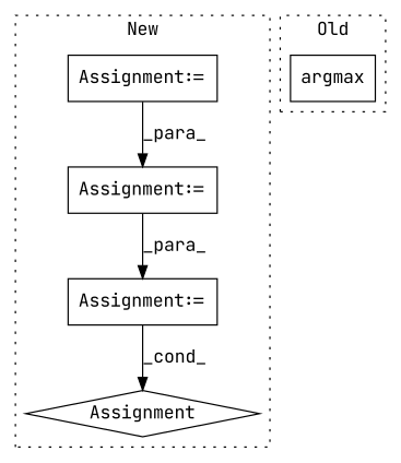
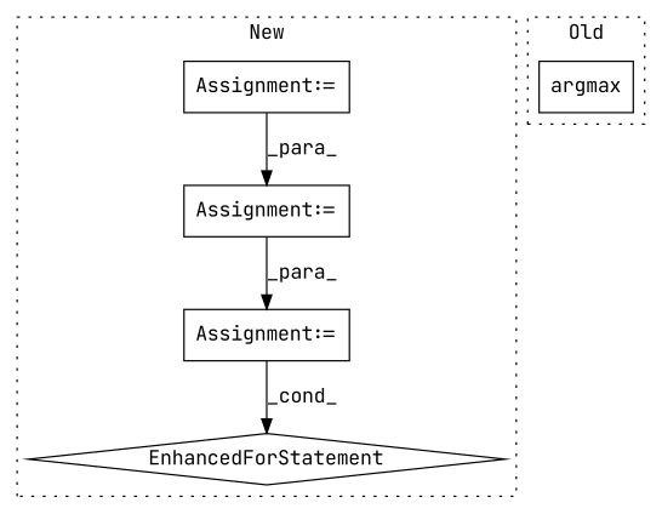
  digraph {
    fontname="JetBrains Mono"
    node [a=7 l="78,2" s="6958,7110" shape=box fontname="JetBrains Mono"]
    edge [fontname="JetBrains Mono"]
-   n1 [a=70 label=Assignment shape=diamond]
+   n1 [a=70 label=EnhancedForStatement shape=diamond]
    n2 [l=1 label="Assignment:=" s=6593]
    n3 [label="Assignment:="]
    n4 [l=12 label="Assignment:=" s=6648]
    n5 [a=32 l="7,1" label=argmax s="6645,6657"]
    subgraph cluster_1 {
      label=New
      style=dotted
      n1
      n2
      n3
      n4
    }
    subgraph cluster_2 {
      label=Old
      style=dotted
      n5
    }
    n2 -> n4 [label=_para_]
    n3 -> n1 [label=_cond_]
    n4 -> n3 [label=_para_]
  }
